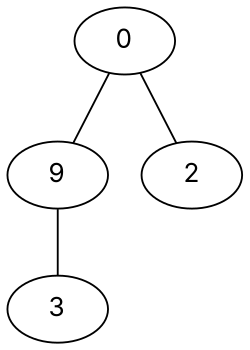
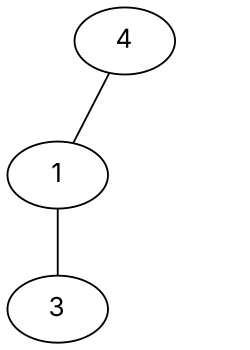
  graph {
    fontname=Inter
    node [fontname=Inter type=endpoint]
    edge [fontname=Inter frequency=1 type0=line]
-   0 [type=intersection x=259 y=170]
-   1 [x=76 y=-16 label=9]
-   2 [x=453 y=-34]
+   0 [type=intersection x=259 y=170 label=4]
+   1 [x=76 y=-16]
    3 [x=251 y=541]
    0 -- 1 [angle0=.79]
-   0 -- 2 [angle0=-.81]
    1 -- 3 [angle0=-1.55]
  }
